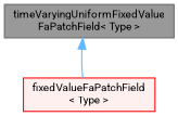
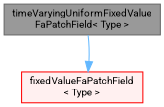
  digraph {
    fontname=Roboto
    node [fontname=Roboto fontsize=10 shape=box style=filled]
    n1 [color=gray40 fillcolor=grey60 fontcolor=black height=0.2 label="timeVaryingUniformFixedValue\lFaPatchField\< Type \>" width=0.4]
    n2 [color=red fillcolor="#FFF0F0" height=0.2 label="fixedValueFaPatchField\l\< Type \>" width=0.4]
-   n1 -> n2 [color=steelblue1 dir=back fontname=Roboto fontsize=10 labelfontname=Helvetica labelfontsize=10 style=solid]
+   n2 -> n1 [color=steelblue1 dir=back fontname=Roboto fontsize=10 labelfontname=Helvetica labelfontsize=10 style=solid]
  }
